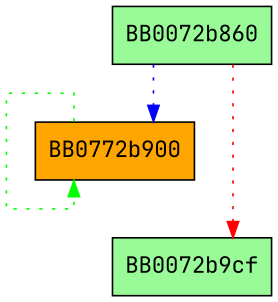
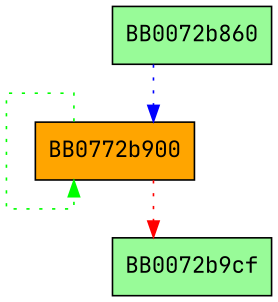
  digraph {
    fontname="JetBrains Mono"
    splines=ortho
    node [fillcolor=palegreen fontname="JetBrains Mono" shape=box style=filled]
    edge [fontname="JetBrains Mono" style=dotted]
    n1 [fillcolor=orange label=BB0772b900]
    BB0072b860
    BB0072b9cf
    n1 -> n1 [color=green]
-   BB0072b860 -> BB0072b9cf [color=red]
+   n1 -> BB0072b9cf [color=red]
    BB0072b860 -> n1 [color=blue]
  }
